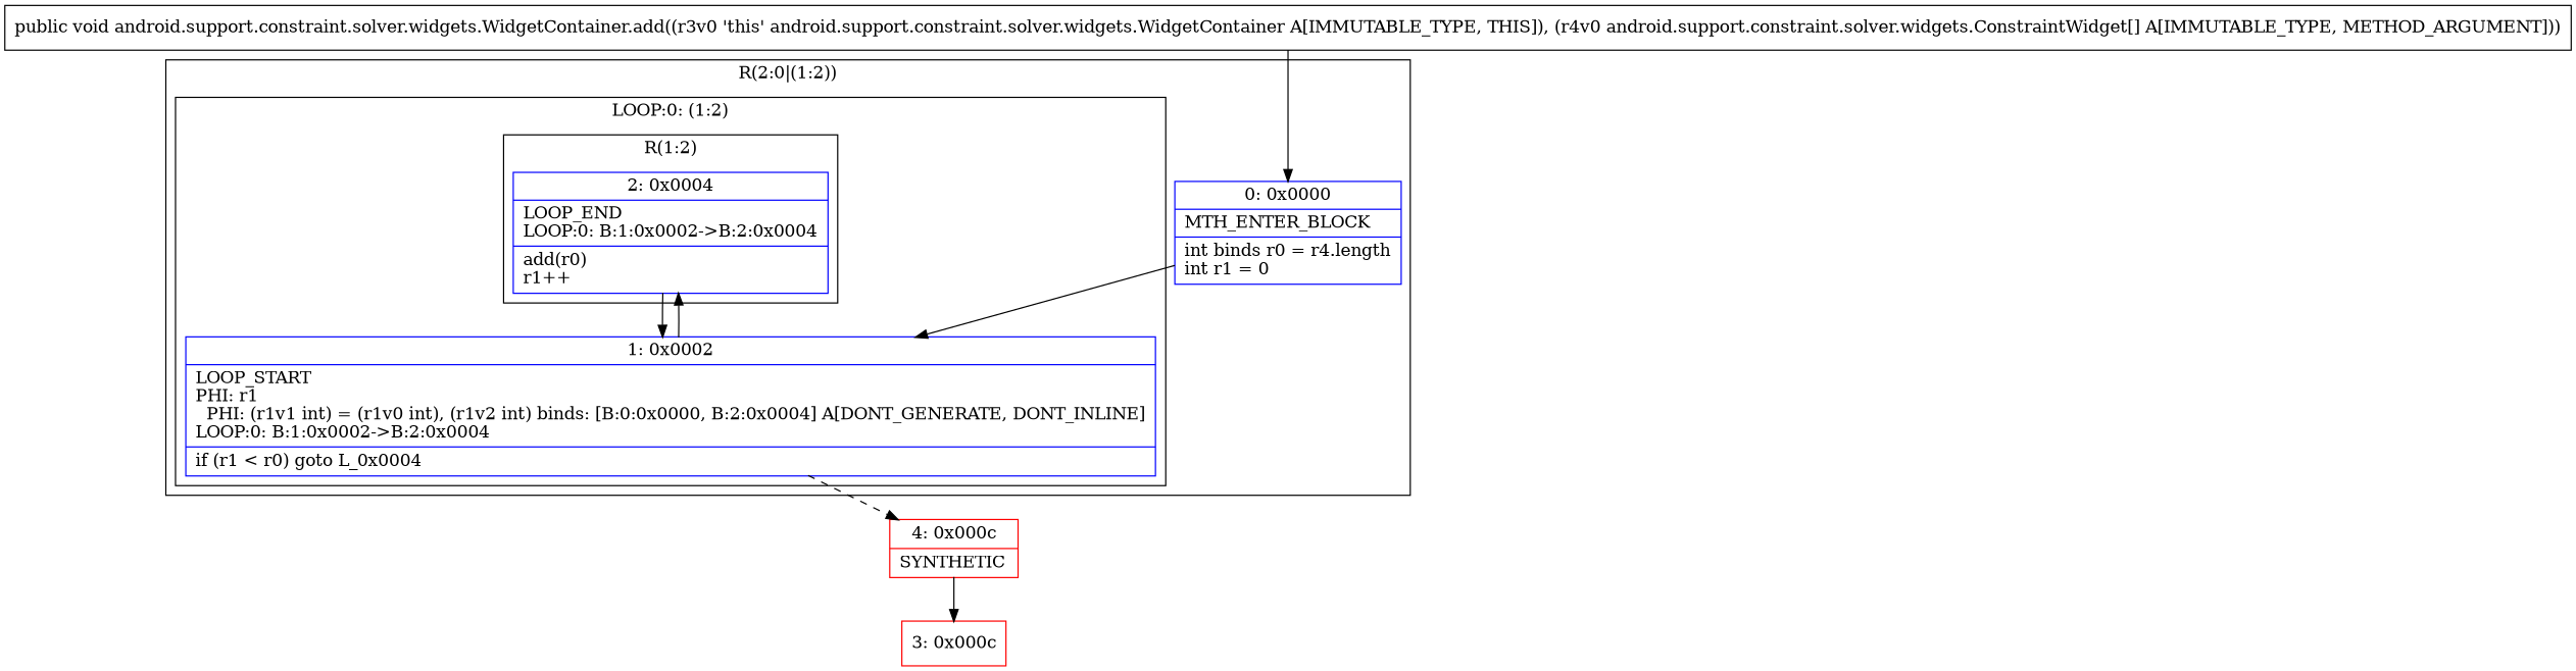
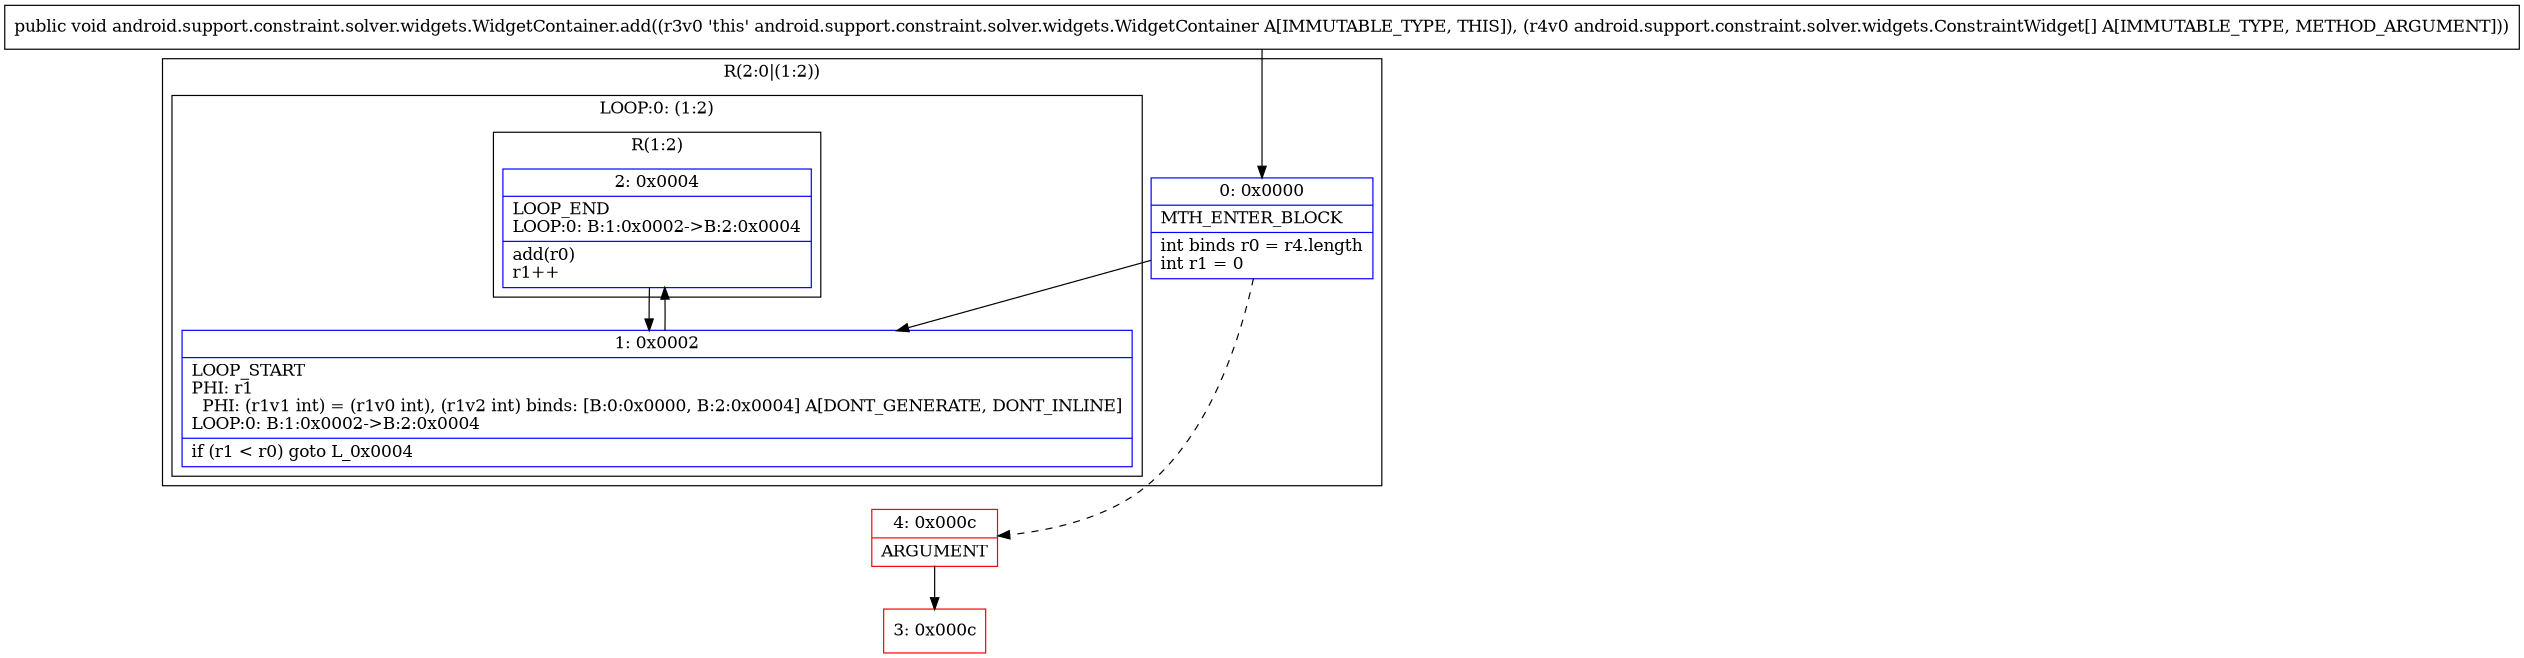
  digraph {
    node [color=blue shape=record]
    n1 [label="{2\:\ 0x0004|LOOP_END\lLOOP:0: B:1:0x0002\-\>B:2:0x0004\l|add(r0)\lr1++\l}"]
    n2 [label="{1\:\ 0x0002|LOOP_START\lPHI: r1 \l  PHI: (r1v1 int) = (r1v0 int), (r1v2 int) binds: [B:0:0x0000, B:2:0x0004] A[DONT_GENERATE, DONT_INLINE]\lLOOP:0: B:1:0x0002\-\>B:2:0x0004\l|if (r1 \< r0) goto L_0x0004\l}"]
    n3 [label="{0\:\ 0x0000|MTH_ENTER_BLOCK\l|int binds r0 = r4.length\lint r1 = 0\l}"]
-   n4 [color=red label="{4\:\ 0x000c|SYNTHETIC\l}"]
+   n4 [color=red label="{4\:\ 0x000c|ARGUMENT\l}"]
    n5 [color=red label="{3\:\ 0x000c}"]
    n6 [label="{public void android.support.constraint.solver.widgets.WidgetContainer.add((r3v0 'this' android.support.constraint.solver.widgets.WidgetContainer A[IMMUTABLE_TYPE, THIS]), (r4v0 android.support.constraint.solver.widgets.ConstraintWidget[] A[IMMUTABLE_TYPE, METHOD_ARGUMENT])) }" color=""]
    subgraph cluster_1 {
      label="R(2:0|(1:2))"
      n3
      subgraph cluster_2 {
        label="LOOP:0: (1:2)"
        n2
        subgraph cluster_3 {
          label="R(1:2)"
          n1
        }
      }
    }
    n1 -> n2
    n2 -> n1
-   n2 -> n4 [style=dashed]
+   n3 -> n4 [style=dashed]
    n3 -> n2
    n4 -> n5
    n6 -> n3
  }
